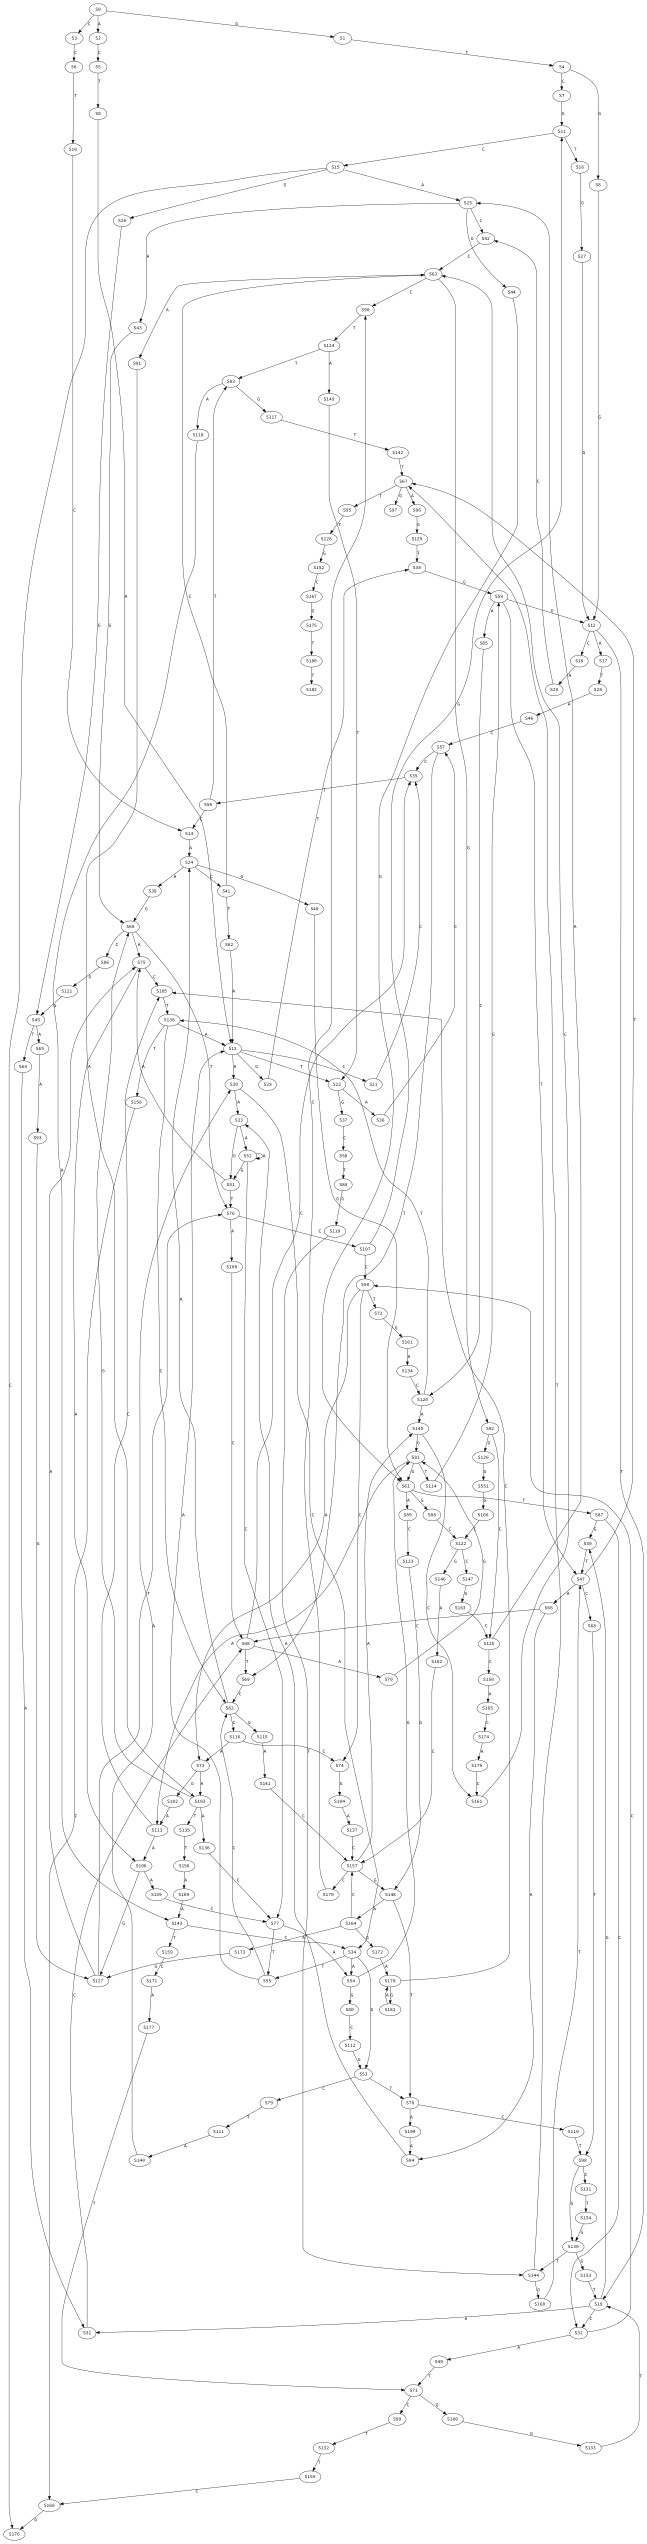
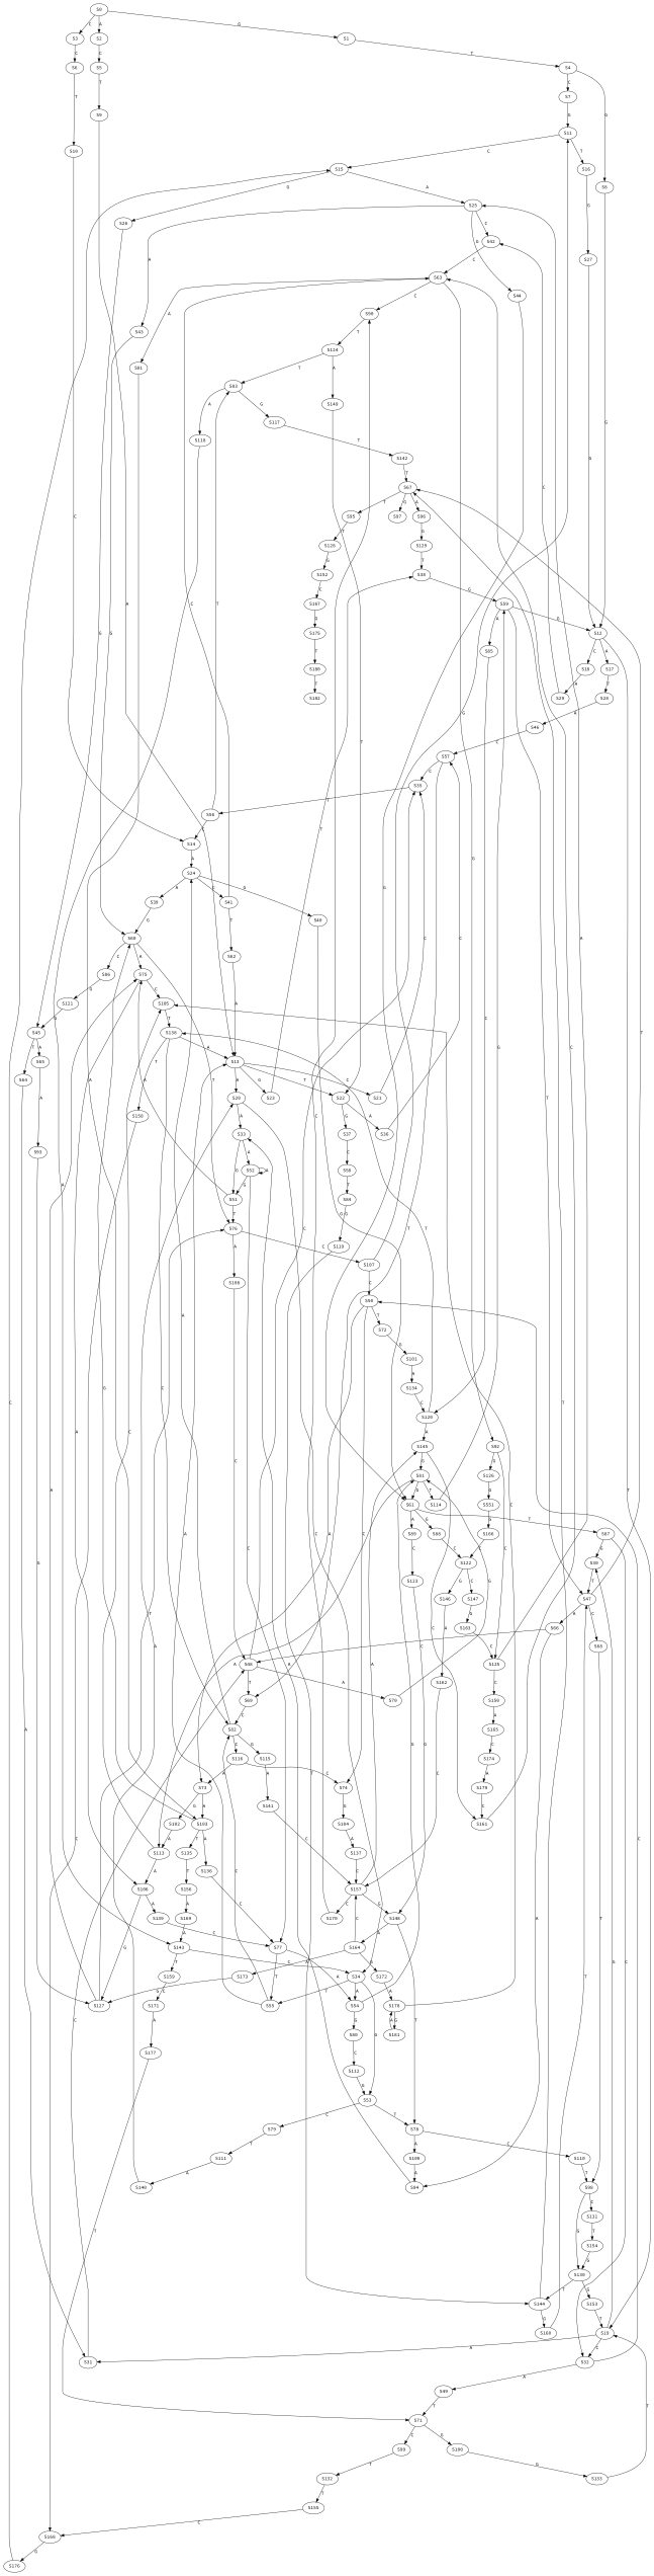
  strict digraph {
    fontname="Source Code Pro"
    node [fontname="Source Code Pro"]
    edge [fontname="Source Code Pro"]
    S0
    S1
    S2
    S3
    S4
    S5
    S6
    S7
    S8
    S9
    S10
    S11
    S12
    S13
    S14
    S15
    S16
    S17
    S18
    S19
    S20
    S21
    S22
    S23
    S24
    S25
    S26
    S27
    S28
    S29
    S30
    S31
    S32
    S33
    S34
    S35
    S36
    S37
    S38
    S39
    S40
    S41
    S42
    S43
    S44
    S45
    S46
    S47
    S48
    S49
    S50
    S51
    S52
    S53
    S54
    S55
    S56
    S57
    S58
    S59
    S60
    S61
    S62
    S63
    S64
    S65
    S66
    S67
    S68
    S69
    S70
    S71
    S72
    S73
    S74
    S75
    S76
    S77
    S78
    S79
    S80
    S81
    S82
    S83
    S84
    S85
    S86
    S87
    S88
    S89
    S90
    S91
    S92
    S93
    S94
    S95
    S96
    S97
    S98
    S99
    S100
    S101
    S102
    S103
    S104
    S105
    S106
    S107
    S108
    S109
    S110
    S111
    S112
    S113
    S114
    S115
    S116
    S117
    S118
    S119
    S120
    S121
    S122
    S123
    S124
    S125
    S126
    S127
    S128
    S129
    S130
    S131
    S132
    S133
    S134
    S135
    S136
    S137
    S138
    S139
    S140
    S141
    S142
    S143
    S144
    S145
    S146
    S147
    S148
    S149
    S150
    n152 [label=S551]
    S152
    S153
    S154
    S155
    S156
    S157
    S158
    S159
    S160
    S161
    S162
    S163
    S164
    S165
    S166
    S167
    S168
    S169
    S170
    S171
    S172
    S173
    S174
    S175
    S176
    S177
    S178
    S179
    S180
    S181
    S182
    S0 -> S1 [label=G]
    S0 -> S2 [label=A]
    S0 -> S3 [label=C]
    S1 -> S4 [label=T]
    S2 -> S5 [label=C]
    S3 -> S6 [label=C]
    S4 -> S7 [label=C]
    S4 -> S8 [label=G]
    S5 -> S9 [label=T]
    S6 -> S10 [label=T]
    S7 -> S11 [label=G]
    S8 -> S12 [label=G]
    S9 -> S13 [label=A]
    S10 -> S14 [label=C]
    S11 -> S15 [label=C]
    S11 -> S16 [label=T]
    S12 -> S17 [label=A]
    S12 -> S18 [label=C]
    S12 -> S19 [label=T]
    S13 -> S20 [label=A]
    S13 -> S21 [label=C]
    S13 -> S22 [label=T]
    S13 -> S23 [label=G]
    S14 -> S24 [label=A]
    S15 -> S25 [label=A]
    S15 -> S26 [label=G]
    S16 -> S27 [label=G]
    S17 -> S28 [label=T]
    S18 -> S29 [label=A]
    S19 -> S30 [label=G]
    S19 -> S31 [label=A]
    S19 -> S32 [label=C]
    S20 -> S33 [label=A]
    S20 -> S34 [label=C]
    S21 -> S35 [label=C]
    S22 -> S36 [label=A]
    S22 -> S37 [label=G]
    S23 -> S38 [label=T]
    S24 -> S39 [label=A]
    S24 -> S40 [label=G]
    S24 -> S41 [label=C]
    S25 -> S42 [label=C]
    S25 -> S43 [label=A]
    S25 -> S44 [label=G]
    S26 -> S45 [label=G]
    S27 -> S12 [label=G]
    S28 -> S46 [label=A]
    S29 -> S42 [label=C]
    S30 -> S47 [label=T]
    S31 -> S48 [label=C]
    S32 -> S49 [label=A]
    S32 -> S50 [label=C]
    S33 -> S51 [label=G]
    S33 -> S52 [label=A]
    S34 -> S53 [label=G]
    S34 -> S54 [label=A]
    S34 -> S55 [label=T]
    S35 -> S56 [label=T]
    S36 -> S57 [label=C]
    S37 -> S58 [label=C]
    S38 -> S59 [label=G]
    S39 -> S60 [label=G]
    S40 -> S61 [label=G]
    S41 -> S62 [label=T]
    S41 -> S63 [label=C]
    S42 -> S63 [label=C]
    S43 -> S60 [label=G]
    S44 -> S61 [label=G]
    S45 -> S64 [label=T]
    S45 -> S65 [label=A]
    S46 -> S57 [label=C]
    S47 -> S66 [label=A]
    S47 -> S67 [label=T]
    S47 -> S68 [label=C]
    S48 -> S35 [label=C]
    S48 -> S69 [label=T]
    S48 -> S70 [label=A]
    S49 -> S71 [label=T]
    S50 -> S72 [label=T]
    S50 -> S73 [label=A]
    S50 -> S74 [label=C]
    S51 -> S75 [label=A]
    S51 -> S76 [label=T]
    S52 -> S51 [label=G]
    S52 -> S52 [label=A]
    S52 -> S77 [label=C]
    S53 -> S78 [label=T]
    S53 -> S79 [label=C]
    S54 -> S80 [label=G]
    S54 -> S81 [label=G]
    S55 -> S13 [label=A]
    S55 -> S82 [label=C]
    S56 -> S14 [label=C]
    S56 -> S83 [label=T]
    S57 -> S35 [label=C]
    S57 -> S69 [label=T]
    S58 -> S84 [label=T]
    S59 -> S12 [label=G]
    S59 -> S47 [label=T]
    S59 -> S85 [label=A]
    S60 -> S75 [label=A]
    S60 -> S76 [label=T]
    S60 -> S86 [label=C]
    S61 -> S87 [label=T]
    S61 -> S88 [label=G]
    S61 -> S89 [label=A]
    S62 -> S13 [label=A]
    S63 -> S90 [label=C]
    S63 -> S91 [label=A]
    S63 -> S92 [label=G]
    S64 -> S31 [label=A]
    S65 -> S93 [label=A]
    S66 -> S48 [label=C]
    S66 -> S94 [label=A]
    S67 -> S95 [label=T]
    S67 -> S96 [label=A]
    S67 -> S97 [label=G]
    S68 -> S98 [label=T]
    S69 -> S82 [label=C]
    S70 -> S81 [label=G]
    S71 -> S99 [label=C]
    S71 -> S100 [label=G]
    S72 -> S101 [label=G]
    S73 -> S102 [label=G]
    S73 -> S103 [label=A]
    S74 -> S104 [label=G]
    S75 -> S105 [label=C]
    S75 -> S106 [label=A]
    S76 -> S107 [label=C]
    S76 -> S108 [label=A]
    S77 -> S54 [label=A]
    S77 -> S55 [label=T]
    S78 -> S109 [label=A]
    S78 -> S110 [label=C]
    S79 -> S111 [label=T]
    S80 -> S112 [label=C]
    S81 -> S61 [label=G]
    S81 -> S113 [label=A]
    S81 -> S114 [label=T]
    S82 -> S24 [label=A]
    S82 -> S115 [label=G]
    S82 -> S116 [label=C]
    S83 -> S117 [label=G]
    S83 -> S118 [label=A]
    S84 -> S119 [label=G]
    S85 -> S120 [label=C]
    S86 -> S121 [label=G]
    S87 -> S30 [label=G]
    S87 -> S32 [label=C]
    S88 -> S122 [label=C]
    S89 -> S123 [label=C]
    S90 -> S124 [label=T]
    S91 -> S103 [label=A]
    S92 -> S125 [label=C]
    S92 -> S126 [label=G]
    S93 -> S127 [label=G]
    S94 -> S33 [label=A]
    S95 -> S128 [label=T]
    S96 -> S129 [label=G]
    S98 -> S130 [label=G]
    S98 -> S131 [label=C]
    S99 -> S132 [label=T]
    S100 -> S133 [label=G]
    S101 -> S134 [label=A]
    S102 -> S113 [label=A]
    S103 -> S60 [label=G]
    S103 -> S135 [label=T]
    S103 -> S136 [label=A]
    S104 -> S137 [label=A]
    S105 -> S138 [label=T]
    S106 -> S127 [label=G]
    S106 -> S139 [label=A]
    S107 -> S11 [label=G]
    S107 -> S50 [label=C]
    S108 -> S48 [label=C]
    S109 -> S94 [label=A]
    S110 -> S98 [label=T]
    S111 -> S140 [label=A]
    S112 -> S53 [label=G]
    S113 -> S105 [label=C]
    S113 -> S106 [label=A]
    S114 -> S59 [label=G]
    S115 -> S141 [label=A]
    S116 -> S73 [label=A]
    S116 -> S74 [label=C]
    S117 -> S142 [label=T]
    S118 -> S143 [label=A]
    S119 -> S144 [label=T]
    S120 -> S138 [label=T]
    S120 -> S145 [label=A]
    S121 -> S45 [label=G]
    S122 -> S146 [label=G]
    S122 -> S147 [label=C]
    S123 -> S148 [label=G]
    S124 -> S83 [label=T]
    S124 -> S149 [label=A]
    S125 -> S25 [label=A]
    S125 -> S150 [label=C]
    S126 -> n152 [label=G]
    S127 -> S75 [label=A]
    S127 -> S76 [label=T]
    S128 -> S152 [label=G]
    S129 -> S38 [label=T]
    S130 -> S144 [label=T]
    S130 -> S153 [label=G]
    S131 -> S154 [label=T]
    S132 -> S155 [label=T]
    S133 -> S19 [label=T]
    S134 -> S120 [label=C]
    S135 -> S156 [label=T]
    S136 -> S77 [label=C]
    S137 -> S157 [label=C]
    S138 -> S13 [label=A]
    S138 -> S82 [label=C]
    S138 -> S158 [label=T]
    S139 -> S77 [label=C]
    S140 -> S20 [label=A]
    S141 -> S157 [label=C]
    S142 -> S67 [label=T]
    S143 -> S34 [label=C]
    S143 -> S159 [label=T]
    S144 -> S67 [label=T]
    S144 -> S160 [label=G]
    S145 -> S81 [label=G]
    S145 -> S161 [label=C]
    S146 -> S162 [label=A]
    S147 -> S163 [label=G]
    S148 -> S78 [label=T]
    S148 -> S164 [label=A]
    S149 -> S22 [label=T]
    S150 -> S165 [label=A]
    n152 -> S166 [label=G]
    S152 -> S167 [label=C]
    S153 -> S19 [label=T]
    S154 -> S130 [label=G]
    S155 -> S168 [label=C]
    S156 -> S169 [label=A]
    S157 -> S145 [label=A]
    S157 -> S148 [label=G]
    S157 -> S170 [label=C]
    S158 -> S168 [label=C]
    S159 -> S171 [label=C]
    S160 -> S47 [label=T]
    S161 -> S63 [label=C]
    S162 -> S157 [label=C]
    S163 -> S125 [label=C]
    S164 -> S157 [label=C]
    S164 -> S172 [label=G]
    S164 -> S173 [label=A]
    S165 -> S174 [label=C]
    S166 -> S122 [label=C]
    S167 -> S175 [label=G]
    S168 -> S176 [label=G]
    S169 -> S143 [label=A]
    S170 -> S90 [label=C]
    S171 -> S177 [label=A]
    S172 -> S178 [label=A]
    S173 -> S127 [label=G]
    S174 -> S179 [label=A]
    S175 -> S180 [label=T]
-   S15 -> S176 [label=C]
+   S176 -> S15 [label=C]
    S177 -> S71 [label=T]
    S178 -> S105 [label=C]
    S178 -> S181 [label=G]
    S179 -> S161 [label=C]
    S180 -> S182 [label=T]
    S181 -> S178 [label=A]
  }
